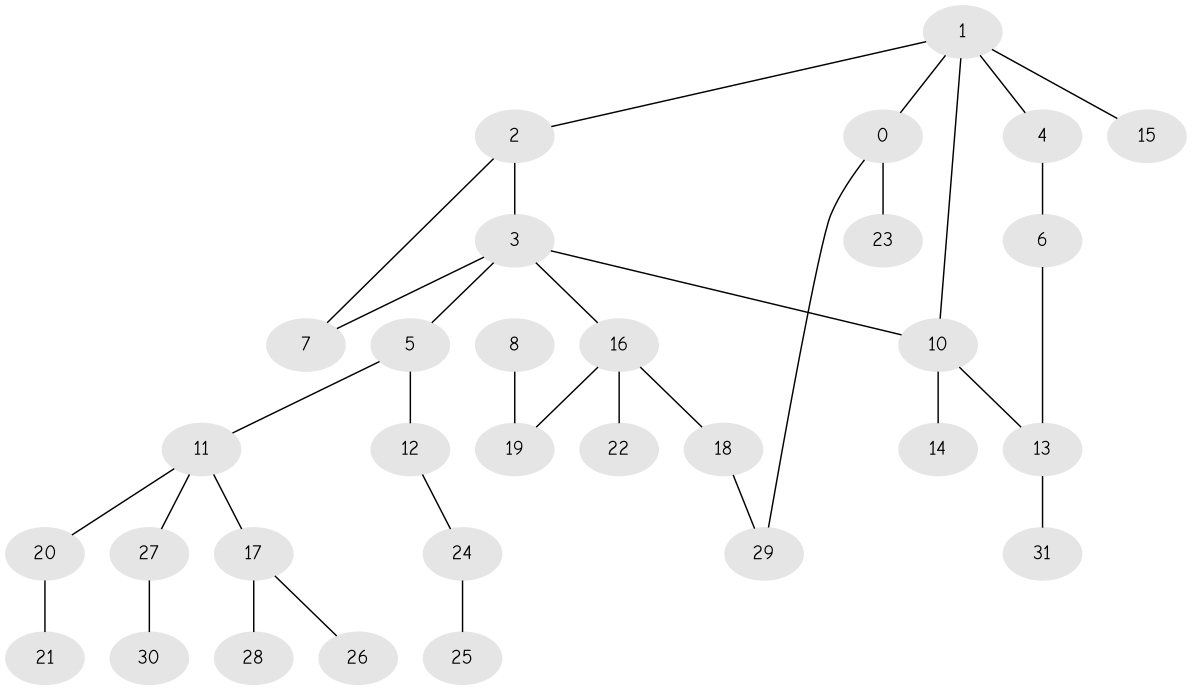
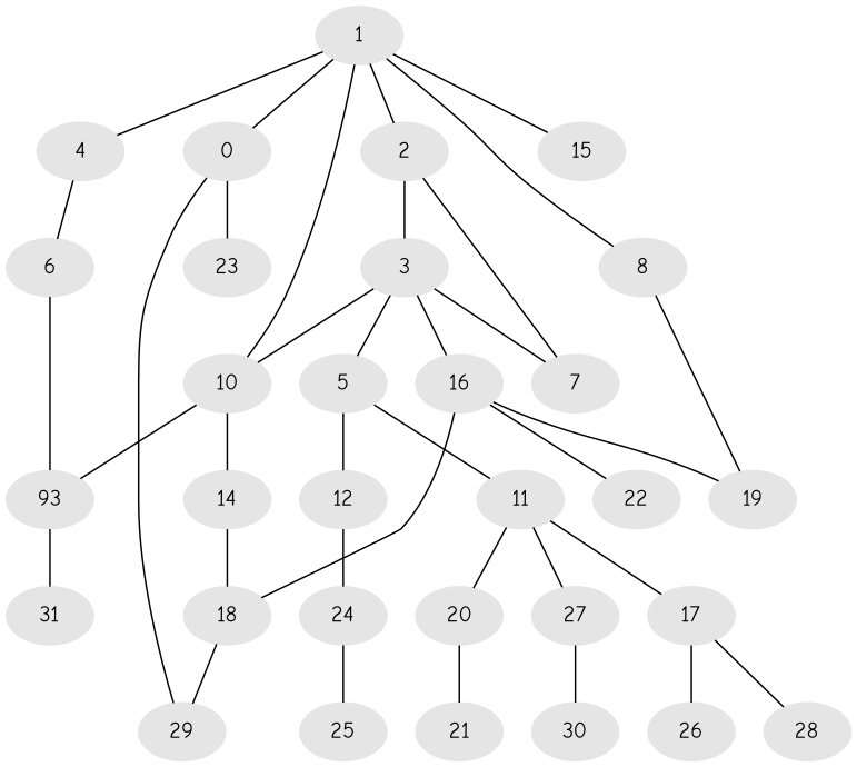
  graph {
    fontname="Comic Neue"
    node [color=gray90 fontname="Comic Neue" style=filled]
    edge [fontname="Comic Neue" weight=1.0]
    1
    2
    4
    8
    n5 [label=0]
    10
    15
    3
    7
    6
    19
    23
    29
-   13
+   13 [label=93]
    14
    5
    16
    11
    12
    18
    22
    17
    20
    27
    24
    31
    26
    28
    21
    30
    25
    1 -- 2
    1 -- 4
+   1 -- 8
    1 -- n5
    1 -- 10
    1 -- 15
    2 -- 3
    2 -- 7
    4 -- 6
    8 -- 19
    n5 -- 23
    n5 -- 29
    10 -- 13
    10 -- 14 [weight=2.0]
    3 -- 10
    3 -- 7
    3 -- 5
    3 -- 16
    6 -- 13
    13 -- 31
+   14 -- 18
    5 -- 11
    5 -- 12
    16 -- 19
    16 -- 18
    16 -- 22
    11 -- 17
    11 -- 20
    11 -- 27
    12 -- 24
    18 -- 29
    17 -- 26
    17 -- 28
    20 -- 21
    27 -- 30
    24 -- 25 [weight=2.0]
  }
